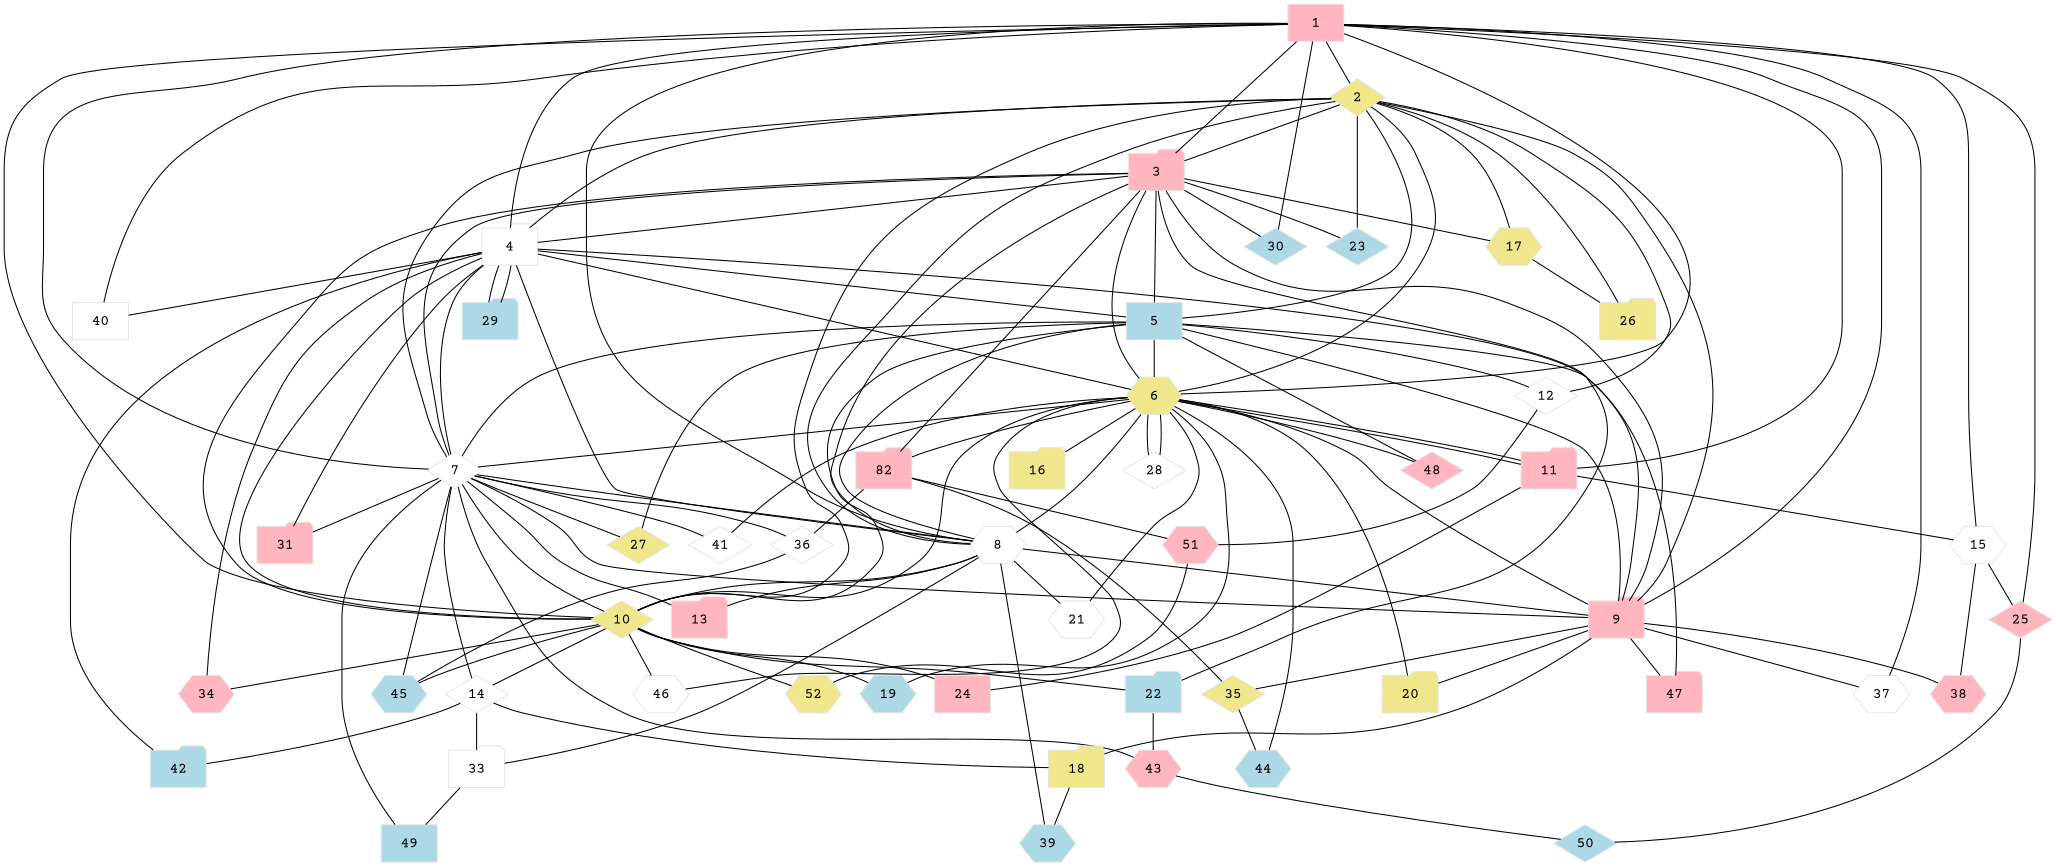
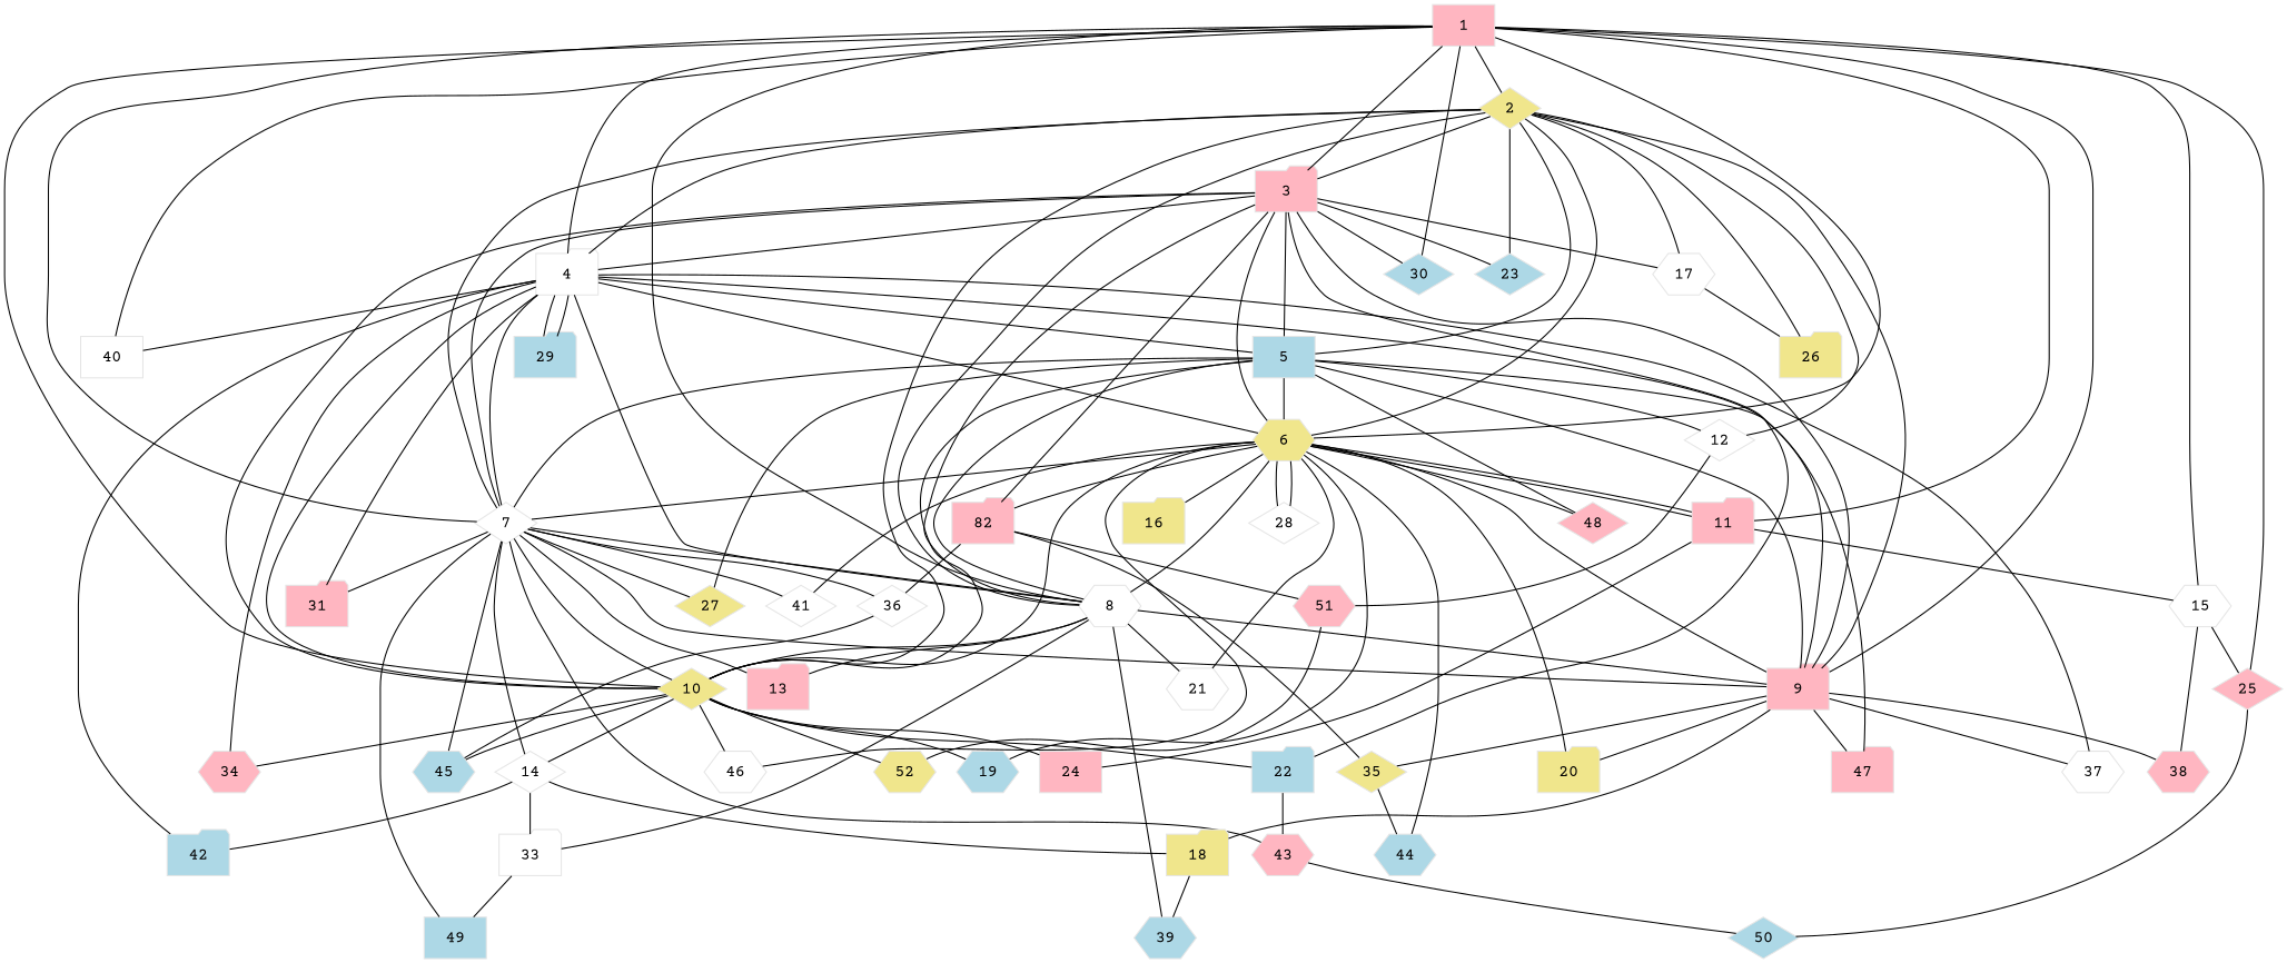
  graph {
    fontname="Courier Prime"
    node [color=gray90 fillcolor=lightpink fontname="Courier Prime" shape=folder style=filled]
    edge [fontname="Courier Prime"]
    1 [shape=box]
    2 [fillcolor=khaki shape=diamond]
    3
    4 [fillcolor=white]
    6 [fillcolor=khaki shape=hexagon]
    7 [fillcolor=white shape=diamond]
    8 [fillcolor=white shape=hexagon]
    9
    10 [fillcolor=khaki shape=diamond]
    15 [fillcolor=white shape=hexagon]
    25 [shape=diamond]
    30 [fillcolor=lightblue shape=diamond]
    37 [fillcolor=white shape=hexagon]
    40 [fillcolor=white shape=box]
    11
    5 [fillcolor=lightblue shape=box]
    12 [fillcolor=white shape=diamond]
-   17 [fillcolor=khaki shape=hexagon]
+   17 [fillcolor=white shape=hexagon]
    23 [fillcolor=lightblue shape=diamond]
    26 [fillcolor=khaki]
    22 [fillcolor=lightblue]
    n22 [label=82]
    29 [fillcolor=lightblue]
    31
    34 [shape=hexagon]
    42 [fillcolor=lightblue]
    27 [fillcolor=khaki shape=diamond]
    47
    48 [shape=diamond]
    16 [fillcolor=khaki]
    19 [fillcolor=lightblue shape=hexagon]
    20 [fillcolor=khaki]
    21 [fillcolor=white shape=hexagon]
    28 [fillcolor=white shape=diamond]
    41 [fillcolor=white shape=diamond]
    44 [fillcolor=lightblue shape=hexagon]
    46 [fillcolor=white shape=hexagon]
    13
    14 [fillcolor=white shape=diamond]
    36 [fillcolor=white shape=diamond]
    43 [shape=hexagon]
    49 [fillcolor=lightblue shape=box]
    45 [fillcolor=lightblue shape=hexagon]
    33 [fillcolor=white]
    39 [fillcolor=lightblue shape=hexagon]
    18 [fillcolor=khaki]
    35 [fillcolor=khaki shape=diamond]
    38 [shape=hexagon]
    24 [shape=box]
    52 [fillcolor=khaki shape=hexagon]
    50 [fillcolor=lightblue shape=diamond]
    51 [shape=hexagon]
    1 -- 2
    1 -- 3
    1 -- 4
    1 -- 6
    1 -- 7
    1 -- 8
    1 -- 9
    1 -- 10
    1 -- 15
    1 -- 25
    1 -- 30
-   1 -- 37
+   4 -- 37
    1 -- 40
    1 -- 11
    2 -- 3
    2 -- 4
    2 -- 6
    2 -- 7
    2 -- 8
    2 -- 9
    2 -- 10
    2 -- 5
    2 -- 12
    2 -- 17
    2 -- 23
    2 -- 26
    3 -- 4
    3 -- 6
    3 -- 7
    3 -- 8
    3 -- 9
    3 -- 10
    3 -- 30
    3 -- 5
    3 -- 17
    3 -- 23
    3 -- 22
    3 -- n22
    4 -- 6
    4 -- 7
    4 -- 8
    4 -- 9
    4 -- 10
    4 -- 40
    4 -- 5
    4 -- 29
    4 -- 29
    4 -- 31
    4 -- 34
    4 -- 42
    6 -- 7
    6 -- 8
    6 -- 9
    6 -- 10
    6 -- 11
    6 -- 11
    6 -- n22
    6 -- 48
    6 -- 16
    6 -- 19
    6 -- 20
    6 -- 21
    6 -- 28
    6 -- 28
    6 -- 41
    6 -- 44
    6 -- 46
    7 -- 8
    7 -- 9
    7 -- 10
    7 -- 31
    7 -- 27
    7 -- 41
    7 -- 13
    7 -- 14
    7 -- 36
    7 -- 43
    7 -- 49
    7 -- 45
    8 -- 9
    8 -- 10
    8 -- 21
    8 -- 13
    8 -- 33
    8 -- 39
    9 -- 37
    9 -- 47
    9 -- 20
    9 -- 18
    9 -- 35
    9 -- 38
    10 -- 22
    10 -- 34
    10 -- 19
    10 -- 46
    10 -- 14
    10 -- 45
    10 -- 24
    10 -- 52
    15 -- 25
    15 -- 38
    25 -- 50
    11 -- 15
    11 -- 24
    5 -- 6
    5 -- 7
    5 -- 8
    5 -- 9
    5 -- 10
    5 -- 12
    5 -- 27
    5 -- 47
    5 -- 48
    12 -- 51
    17 -- 26
    22 -- 43
    n22 -- 36
    n22 -- 35
    n22 -- 51
    14 -- 42
    14 -- 33
    14 -- 18
    36 -- 45
    43 -- 50
    33 -- 49
    18 -- 39
    35 -- 44
    51 -- 52
  }
